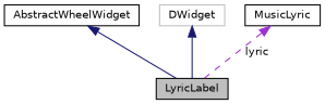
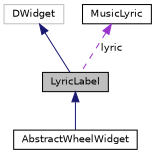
  digraph {
    node [color=black fillcolor=white fontname=Helvetica fontsize=10 shape=record style=filled]
    edge [color=midnightblue dir=back fontname=Helvetica fontsize=10 labelfontname=Helvetica labelfontsize=10 style=solid]
    n1 [fillcolor=grey75 fontcolor=black height=0.2 label=LyricLabel width=0.4]
    n2 [height=0.2 label=AbstractWheelWidget width=0.4]
    n3 [color=grey75 height=0.2 label=DWidget width=0.4]
    n4 [height=0.2 label=MusicLyric width=0.4]
-   n2 -> n1
+   n1 -> n2
    n3 -> n1
    n4 -> n1 [color=darkorchid3 label=" lyric" style=dashed]
  }
